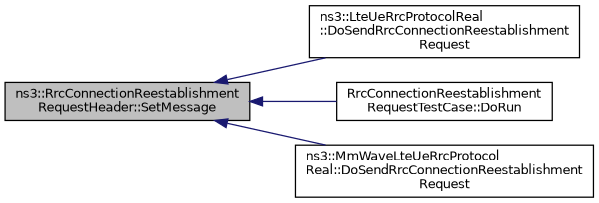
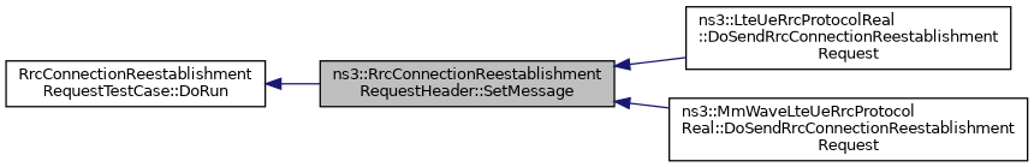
  digraph {
    rankdir=LR
    node [color=black fillcolor=white fontname=Helvetica fontsize=10 shape=record style=filled]
    edge [color=midnightblue dir=back fontname=Helvetica fontsize=10 labelfontname=Helvetica labelfontsize=10 style=solid]
    n1 [fillcolor=grey75 fontcolor=black height=0.2 label="ns3::RrcConnectionReestablishment\lRequestHeader::SetMessage" width=0.4]
    n2 [height=0.2 label="ns3::LteUeRrcProtocolReal\l::DoSendRrcConnectionReestablishment\lRequest" width=0.4]
    n3 [height=0.2 label="RrcConnectionReestablishment\lRequestTestCase::DoRun" width=0.4]
    n4 [height=0.2 label="ns3::MmWaveLteUeRrcProtocol\lReal::DoSendRrcConnectionReestablishment\lRequest" width=0.4]
    n1 -> n2
-   n1 -> n3
+   n3 -> n1
    n1 -> n4
  }
